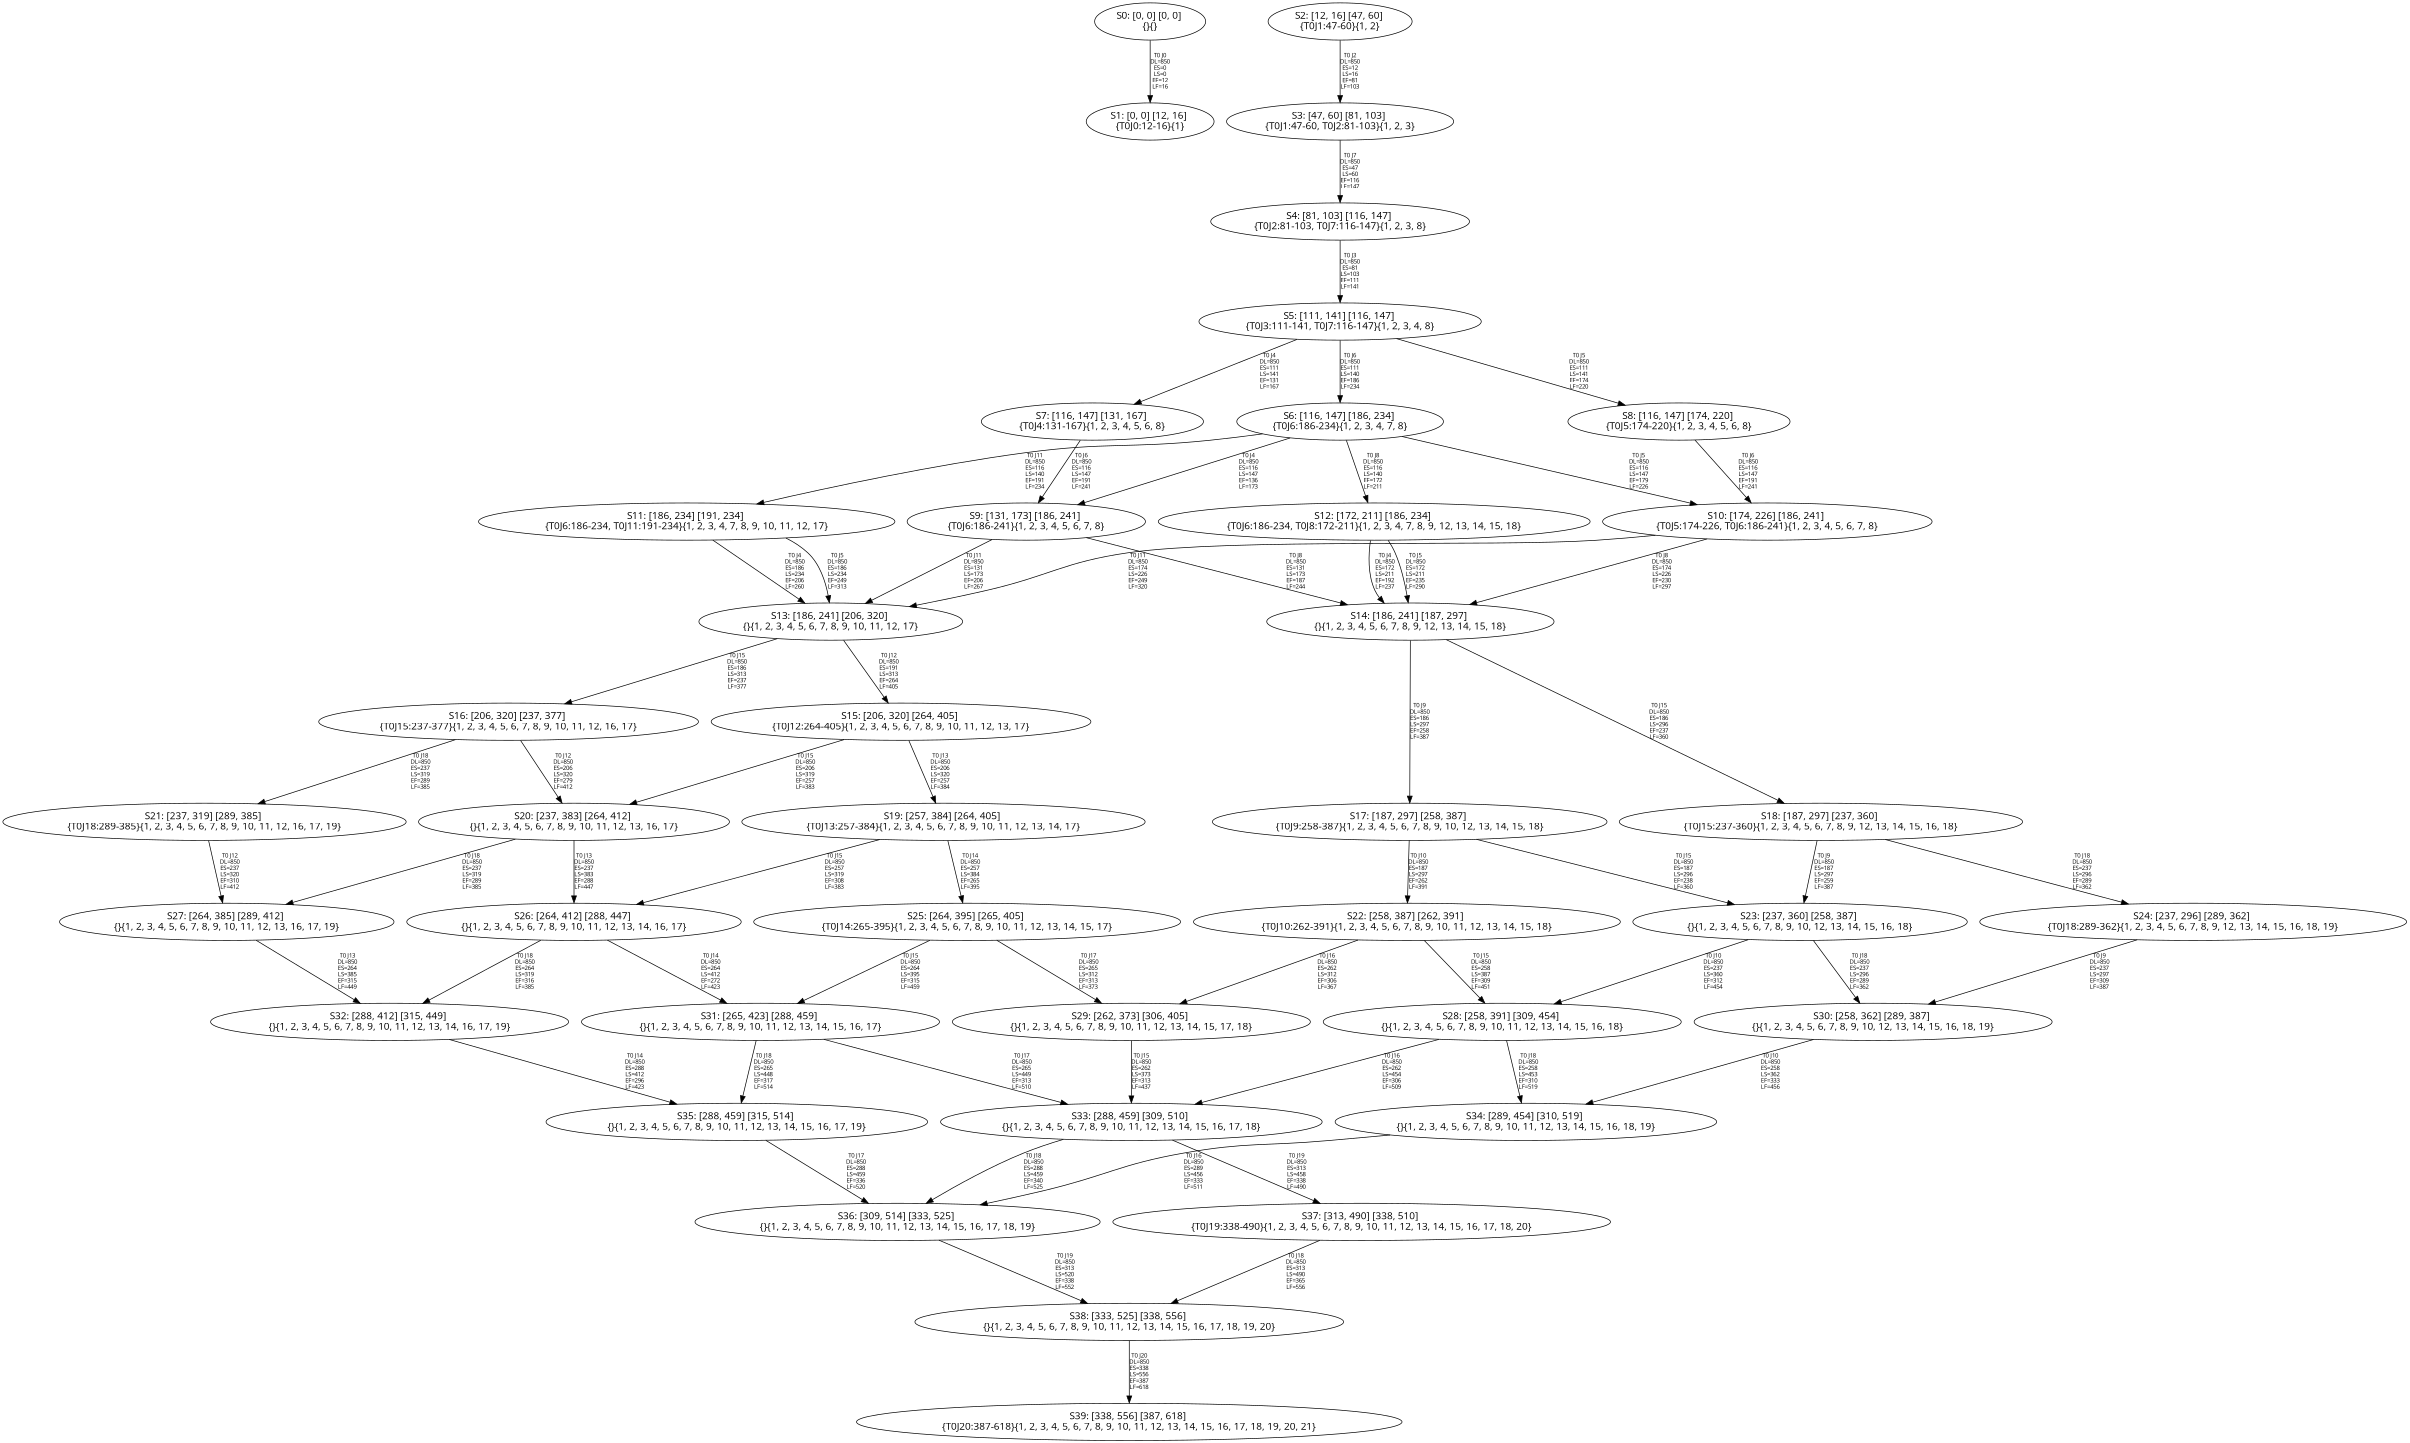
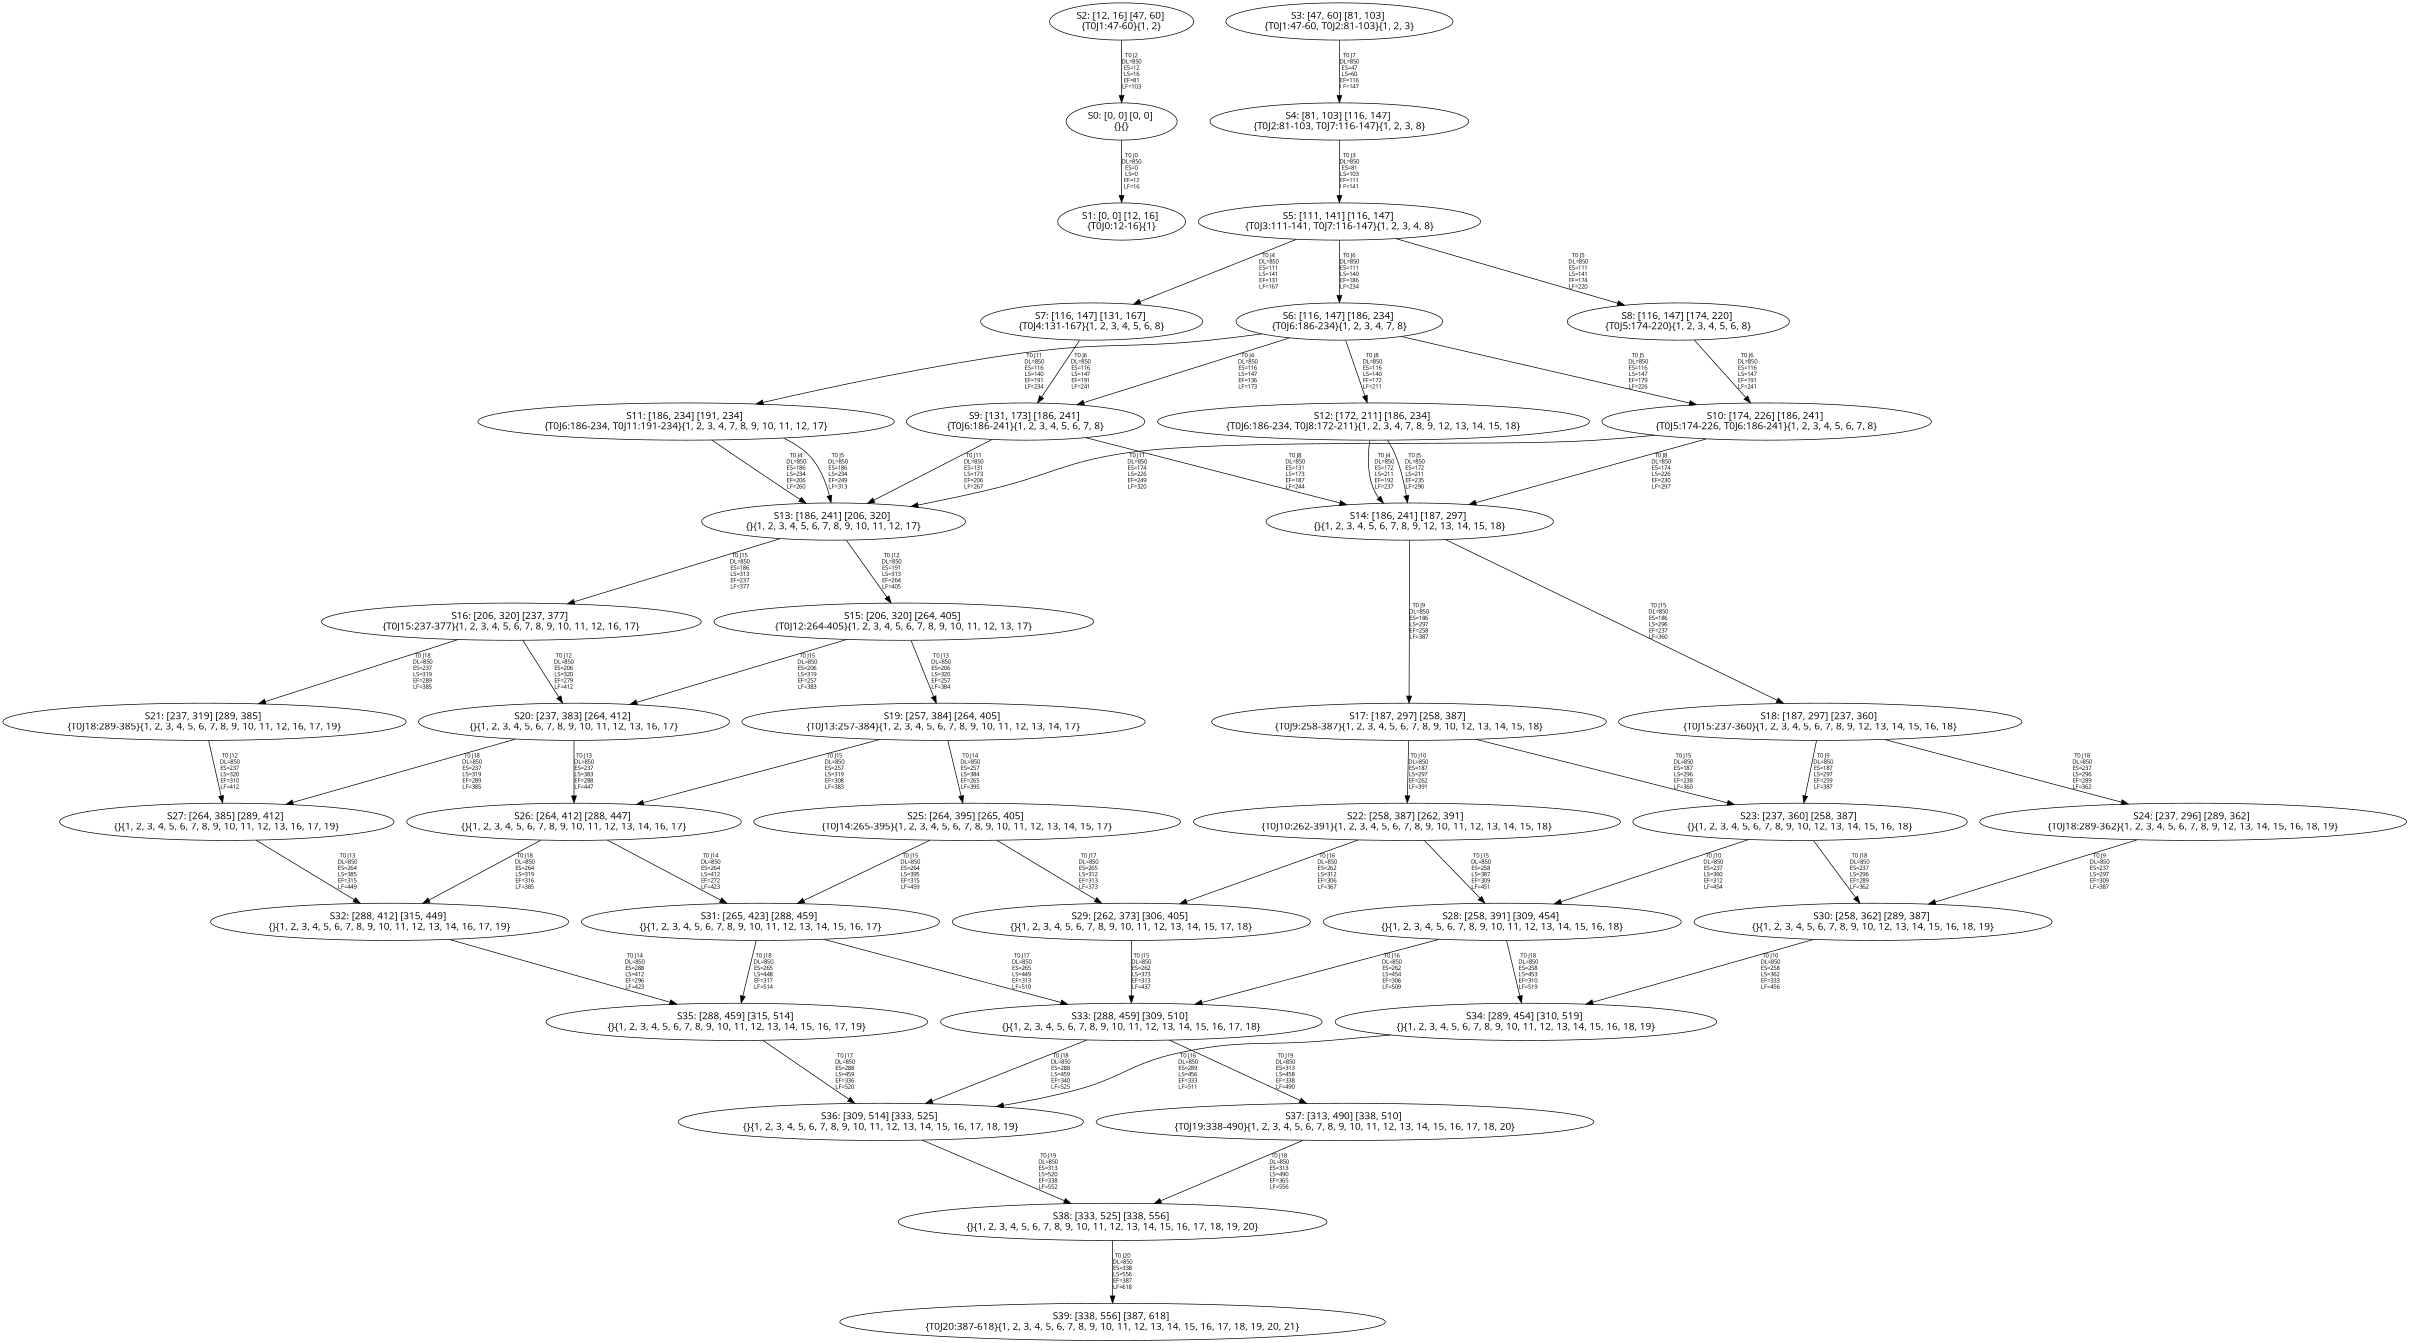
  digraph {
    fontname="Open Sans"
    node [fontname="Open Sans"]
    edge [fontname="Open Sans" fontsize=8]
    n1 [label="S0: [0, 0] [0, 0] \n{}{}"]
    n2 [label="S1: [0, 0] [12, 16] \n{T0J0:12-16}{1}"]
    n3 [label="S2: [12, 16] [47, 60] \n{T0J1:47-60}{1, 2}"]
    n4 [label="S3: [47, 60] [81, 103] \n{T0J1:47-60, T0J2:81-103}{1, 2, 3}"]
    n5 [label="S4: [81, 103] [116, 147] \n{T0J2:81-103, T0J7:116-147}{1, 2, 3, 8}"]
    n6 [label="S5: [111, 141] [116, 147] \n{T0J3:111-141, T0J7:116-147}{1, 2, 3, 4, 8}"]
    n7 [label="S6: [116, 147] [186, 234] \n{T0J6:186-234}{1, 2, 3, 4, 7, 8}"]
    n8 [label="S7: [116, 147] [131, 167] \n{T0J4:131-167}{1, 2, 3, 4, 5, 6, 8}"]
    n9 [label="S8: [116, 147] [174, 220] \n{T0J5:174-220}{1, 2, 3, 4, 5, 6, 8}"]
    n10 [label="S9: [131, 173] [186, 241] \n{T0J6:186-241}{1, 2, 3, 4, 5, 6, 7, 8}"]
    n11 [label="S10: [174, 226] [186, 241] \n{T0J5:174-226, T0J6:186-241}{1, 2, 3, 4, 5, 6, 7, 8}"]
    n12 [label="S11: [186, 234] [191, 234] \n{T0J6:186-234, T0J11:191-234}{1, 2, 3, 4, 7, 8, 9, 10, 11, 12, 17}"]
    n13 [label="S12: [172, 211] [186, 234] \n{T0J6:186-234, T0J8:172-211}{1, 2, 3, 4, 7, 8, 9, 12, 13, 14, 15, 18}"]
    n14 [label="S13: [186, 241] [206, 320] \n{}{1, 2, 3, 4, 5, 6, 7, 8, 9, 10, 11, 12, 17}"]
    n15 [label="S14: [186, 241] [187, 297] \n{}{1, 2, 3, 4, 5, 6, 7, 8, 9, 12, 13, 14, 15, 18}"]
    n16 [label="S15: [206, 320] [264, 405] \n{T0J12:264-405}{1, 2, 3, 4, 5, 6, 7, 8, 9, 10, 11, 12, 13, 17}"]
    n17 [label="S16: [206, 320] [237, 377] \n{T0J15:237-377}{1, 2, 3, 4, 5, 6, 7, 8, 9, 10, 11, 12, 16, 17}"]
    n18 [label="S17: [187, 297] [258, 387] \n{T0J9:258-387}{1, 2, 3, 4, 5, 6, 7, 8, 9, 10, 12, 13, 14, 15, 18}"]
    n19 [label="S18: [187, 297] [237, 360] \n{T0J15:237-360}{1, 2, 3, 4, 5, 6, 7, 8, 9, 12, 13, 14, 15, 16, 18}"]
    n20 [label="S19: [257, 384] [264, 405] \n{T0J13:257-384}{1, 2, 3, 4, 5, 6, 7, 8, 9, 10, 11, 12, 13, 14, 17}"]
    n21 [label="S20: [237, 383] [264, 412] \n{}{1, 2, 3, 4, 5, 6, 7, 8, 9, 10, 11, 12, 13, 16, 17}"]
    n22 [label="S21: [237, 319] [289, 385] \n{T0J18:289-385}{1, 2, 3, 4, 5, 6, 7, 8, 9, 10, 11, 12, 16, 17, 19}"]
    n23 [label="S22: [258, 387] [262, 391] \n{T0J10:262-391}{1, 2, 3, 4, 5, 6, 7, 8, 9, 10, 11, 12, 13, 14, 15, 18}"]
    n24 [label="S23: [237, 360] [258, 387] \n{}{1, 2, 3, 4, 5, 6, 7, 8, 9, 10, 12, 13, 14, 15, 16, 18}"]
    n25 [label="S24: [237, 296] [289, 362] \n{T0J18:289-362}{1, 2, 3, 4, 5, 6, 7, 8, 9, 12, 13, 14, 15, 16, 18, 19}"]
    n26 [label="S25: [264, 395] [265, 405] \n{T0J14:265-395}{1, 2, 3, 4, 5, 6, 7, 8, 9, 10, 11, 12, 13, 14, 15, 17}"]
    n27 [label="S26: [264, 412] [288, 447] \n{}{1, 2, 3, 4, 5, 6, 7, 8, 9, 10, 11, 12, 13, 14, 16, 17}"]
    n28 [label="S27: [264, 385] [289, 412] \n{}{1, 2, 3, 4, 5, 6, 7, 8, 9, 10, 11, 12, 13, 16, 17, 19}"]
    n29 [label="S28: [258, 391] [309, 454] \n{}{1, 2, 3, 4, 5, 6, 7, 8, 9, 10, 11, 12, 13, 14, 15, 16, 18}"]
    n30 [label="S29: [262, 373] [306, 405] \n{}{1, 2, 3, 4, 5, 6, 7, 8, 9, 10, 11, 12, 13, 14, 15, 17, 18}"]
    n31 [label="S30: [258, 362] [289, 387] \n{}{1, 2, 3, 4, 5, 6, 7, 8, 9, 10, 12, 13, 14, 15, 16, 18, 19}"]
    n32 [label="S31: [265, 423] [288, 459] \n{}{1, 2, 3, 4, 5, 6, 7, 8, 9, 10, 11, 12, 13, 14, 15, 16, 17}"]
    n33 [label="S32: [288, 412] [315, 449] \n{}{1, 2, 3, 4, 5, 6, 7, 8, 9, 10, 11, 12, 13, 14, 16, 17, 19}"]
    n34 [label="S33: [288, 459] [309, 510] \n{}{1, 2, 3, 4, 5, 6, 7, 8, 9, 10, 11, 12, 13, 14, 15, 16, 17, 18}"]
    n35 [label="S34: [289, 454] [310, 519] \n{}{1, 2, 3, 4, 5, 6, 7, 8, 9, 10, 11, 12, 13, 14, 15, 16, 18, 19}"]
    n36 [label="S35: [288, 459] [315, 514] \n{}{1, 2, 3, 4, 5, 6, 7, 8, 9, 10, 11, 12, 13, 14, 15, 16, 17, 19}"]
    n37 [label="S36: [309, 514] [333, 525] \n{}{1, 2, 3, 4, 5, 6, 7, 8, 9, 10, 11, 12, 13, 14, 15, 16, 17, 18, 19}"]
    n38 [label="S37: [313, 490] [338, 510] \n{T0J19:338-490}{1, 2, 3, 4, 5, 6, 7, 8, 9, 10, 11, 12, 13, 14, 15, 16, 17, 18, 20}"]
    n39 [label="S38: [333, 525] [338, 556] \n{}{1, 2, 3, 4, 5, 6, 7, 8, 9, 10, 11, 12, 13, 14, 15, 16, 17, 18, 19, 20}"]
    n40 [label="S39: [338, 556] [387, 618] \n{T0J20:387-618}{1, 2, 3, 4, 5, 6, 7, 8, 9, 10, 11, 12, 13, 14, 15, 16, 17, 18, 19, 20, 21}"]
    n1 -> n2 [label="T0 J0\nDL=850\nES=0\nLS=0\nEF=12\nLF=16"]
-   n3 -> n4 [label="T0 J2\nDL=850\nES=12\nLS=16\nEF=81\nLF=103"]
+   n3 -> n1 [label="T0 J2\nDL=850\nES=12\nLS=16\nEF=81\nLF=103"]
    n4 -> n5 [label="T0 J7\nDL=850\nES=47\nLS=60\nEF=116\nLF=147"]
    n5 -> n6 [label="T0 J3\nDL=850\nES=81\nLS=103\nEF=111\nLF=141"]
    n6 -> n7 [label="T0 J6\nDL=850\nES=111\nLS=140\nEF=186\nLF=234"]
    n6 -> n8 [label="T0 J4\nDL=850\nES=111\nLS=141\nEF=131\nLF=167"]
    n6 -> n9 [label="T0 J5\nDL=850\nES=111\nLS=141\nEF=174\nLF=220"]
    n7 -> n10 [label="T0 J4\nDL=850\nES=116\nLS=147\nEF=136\nLF=173"]
    n7 -> n11 [label="T0 J5\nDL=850\nES=116\nLS=147\nEF=179\nLF=226"]
    n7 -> n12 [label="T0 J11\nDL=850\nES=116\nLS=140\nEF=191\nLF=234"]
    n7 -> n13 [label="T0 J8\nDL=850\nES=116\nLS=140\nEF=172\nLF=211"]
    n8 -> n10 [label="T0 J6\nDL=850\nES=116\nLS=147\nEF=191\nLF=241"]
    n9 -> n11 [label="T0 J6\nDL=850\nES=116\nLS=147\nEF=191\nLF=241"]
    n10 -> n14 [label="T0 J11\nDL=850\nES=131\nLS=173\nEF=206\nLF=267"]
    n10 -> n15 [label="T0 J8\nDL=850\nES=131\nLS=173\nEF=187\nLF=244"]
    n11 -> n14 [label="T0 J11\nDL=850\nES=174\nLS=226\nEF=249\nLF=320"]
    n11 -> n15 [label="T0 J8\nDL=850\nES=174\nLS=226\nEF=230\nLF=297"]
    n12 -> n14 [label="T0 J4\nDL=850\nES=186\nLS=234\nEF=206\nLF=260"]
    n12 -> n14 [label="T0 J5\nDL=850\nES=186\nLS=234\nEF=249\nLF=313"]
    n13 -> n15 [label="T0 J4\nDL=850\nES=172\nLS=211\nEF=192\nLF=237"]
    n13 -> n15 [label="T0 J5\nDL=850\nES=172\nLS=211\nEF=235\nLF=290"]
    n14 -> n16 [label="T0 J12\nDL=850\nES=191\nLS=313\nEF=264\nLF=405"]
    n14 -> n17 [label="T0 J15\nDL=850\nES=186\nLS=313\nEF=237\nLF=377"]
    n15 -> n18 [label="T0 J9\nDL=850\nES=186\nLS=297\nEF=258\nLF=387"]
    n15 -> n19 [label="T0 J15\nDL=850\nES=186\nLS=296\nEF=237\nLF=360"]
    n16 -> n20 [label="T0 J13\nDL=850\nES=206\nLS=320\nEF=257\nLF=384"]
    n16 -> n21 [label="T0 J15\nDL=850\nES=206\nLS=319\nEF=257\nLF=383"]
    n17 -> n21 [label="T0 J12\nDL=850\nES=206\nLS=320\nEF=279\nLF=412"]
    n17 -> n22 [label="T0 J18\nDL=850\nES=237\nLS=319\nEF=289\nLF=385"]
    n18 -> n23 [label="T0 J10\nDL=850\nES=187\nLS=297\nEF=262\nLF=391"]
    n18 -> n24 [label="T0 J15\nDL=850\nES=187\nLS=296\nEF=238\nLF=360"]
    n19 -> n24 [label="T0 J9\nDL=850\nES=187\nLS=297\nEF=259\nLF=387"]
    n19 -> n25 [label="T0 J18\nDL=850\nES=237\nLS=296\nEF=289\nLF=362"]
    n20 -> n26 [label="T0 J14\nDL=850\nES=257\nLS=384\nEF=265\nLF=395"]
    n20 -> n27 [label="T0 J15\nDL=850\nES=257\nLS=319\nEF=308\nLF=383"]
    n21 -> n27 [label="T0 J13\nDL=850\nES=237\nLS=383\nEF=288\nLF=447"]
    n21 -> n28 [label="T0 J18\nDL=850\nES=237\nLS=319\nEF=289\nLF=385"]
    n22 -> n28 [label="T0 J12\nDL=850\nES=237\nLS=320\nEF=310\nLF=412"]
    n23 -> n29 [label="T0 J15\nDL=850\nES=258\nLS=387\nEF=309\nLF=451"]
    n23 -> n30 [label="T0 J16\nDL=850\nES=262\nLS=312\nEF=306\nLF=367"]
    n24 -> n29 [label="T0 J10\nDL=850\nES=237\nLS=360\nEF=312\nLF=454"]
    n24 -> n31 [label="T0 J18\nDL=850\nES=237\nLS=296\nEF=289\nLF=362"]
    n25 -> n31 [label="T0 J9\nDL=850\nES=237\nLS=297\nEF=309\nLF=387"]
    n26 -> n30 [label="T0 J17\nDL=850\nES=265\nLS=312\nEF=313\nLF=373"]
    n26 -> n32 [label="T0 J15\nDL=850\nES=264\nLS=395\nEF=315\nLF=459"]
    n27 -> n32 [label="T0 J14\nDL=850\nES=264\nLS=412\nEF=272\nLF=423"]
    n27 -> n33 [label="T0 J18\nDL=850\nES=264\nLS=319\nEF=316\nLF=385"]
    n28 -> n33 [label="T0 J13\nDL=850\nES=264\nLS=385\nEF=315\nLF=449"]
    n29 -> n34 [label="T0 J16\nDL=850\nES=262\nLS=454\nEF=306\nLF=509"]
    n29 -> n35 [label="T0 J18\nDL=850\nES=258\nLS=453\nEF=310\nLF=519"]
    n30 -> n34 [label="T0 J15\nDL=850\nES=262\nLS=373\nEF=313\nLF=437"]
    n31 -> n35 [label="T0 J10\nDL=850\nES=258\nLS=362\nEF=333\nLF=456"]
    n32 -> n34 [label="T0 J17\nDL=850\nES=265\nLS=449\nEF=313\nLF=510"]
    n32 -> n36 [label="T0 J18\nDL=850\nES=265\nLS=448\nEF=317\nLF=514"]
    n33 -> n36 [label="T0 J14\nDL=850\nES=288\nLS=412\nEF=296\nLF=423"]
    n34 -> n37 [label="T0 J18\nDL=850\nES=288\nLS=459\nEF=340\nLF=525"]
    n34 -> n38 [label="T0 J19\nDL=850\nES=313\nLS=458\nEF=338\nLF=490"]
    n35 -> n37 [label="T0 J16\nDL=850\nES=289\nLS=456\nEF=333\nLF=511"]
    n36 -> n37 [label="T0 J17\nDL=850\nES=288\nLS=459\nEF=336\nLF=520"]
    n37 -> n39 [label="T0 J19\nDL=850\nES=313\nLS=520\nEF=338\nLF=552"]
    n38 -> n39 [label="T0 J18\nDL=850\nES=313\nLS=490\nEF=365\nLF=556"]
    n39 -> n40 [label="T0 J20\nDL=850\nES=338\nLS=556\nEF=387\nLF=618"]
  }
